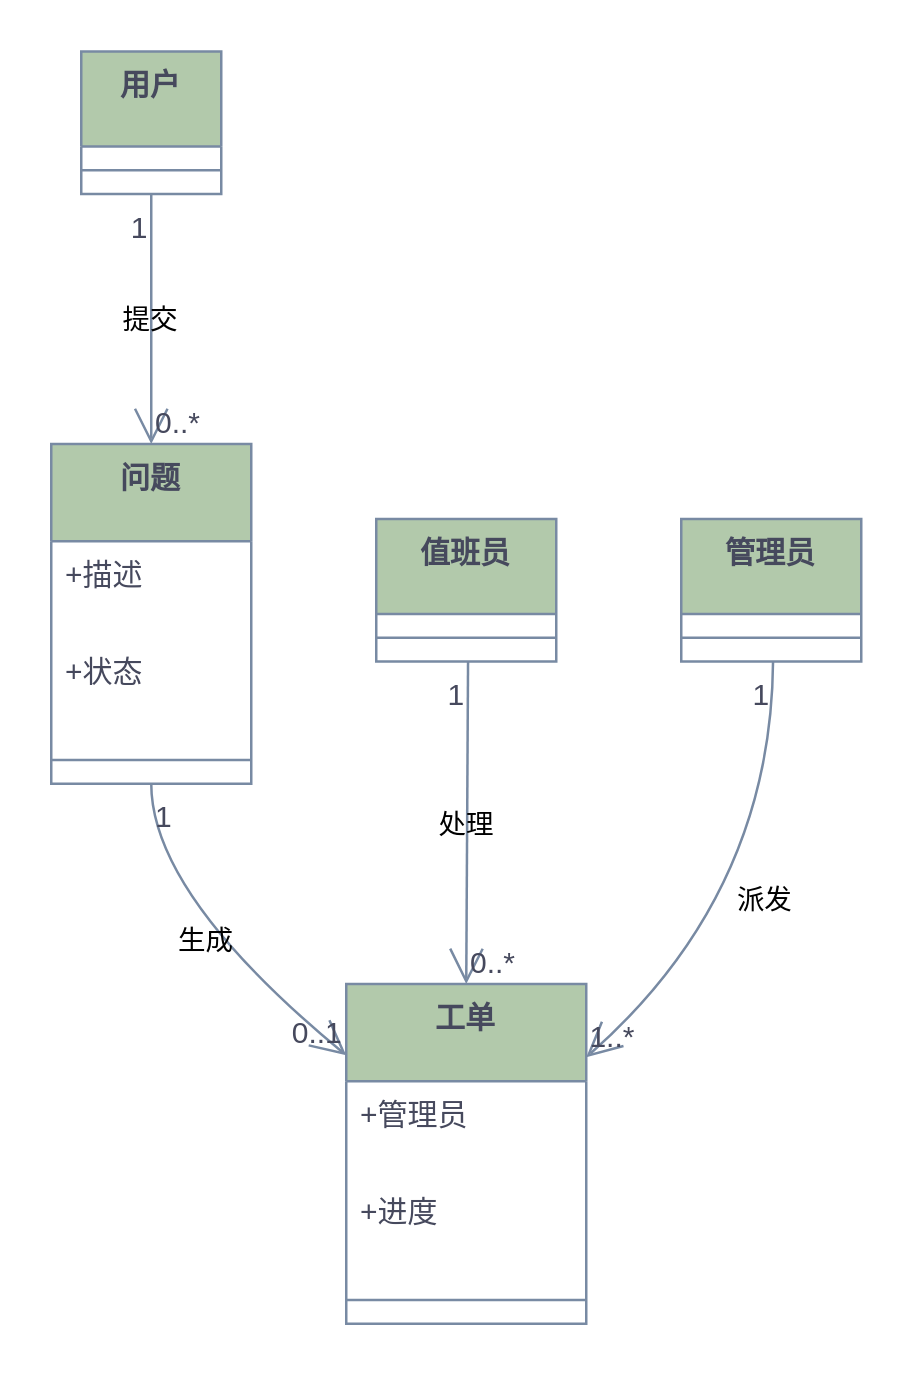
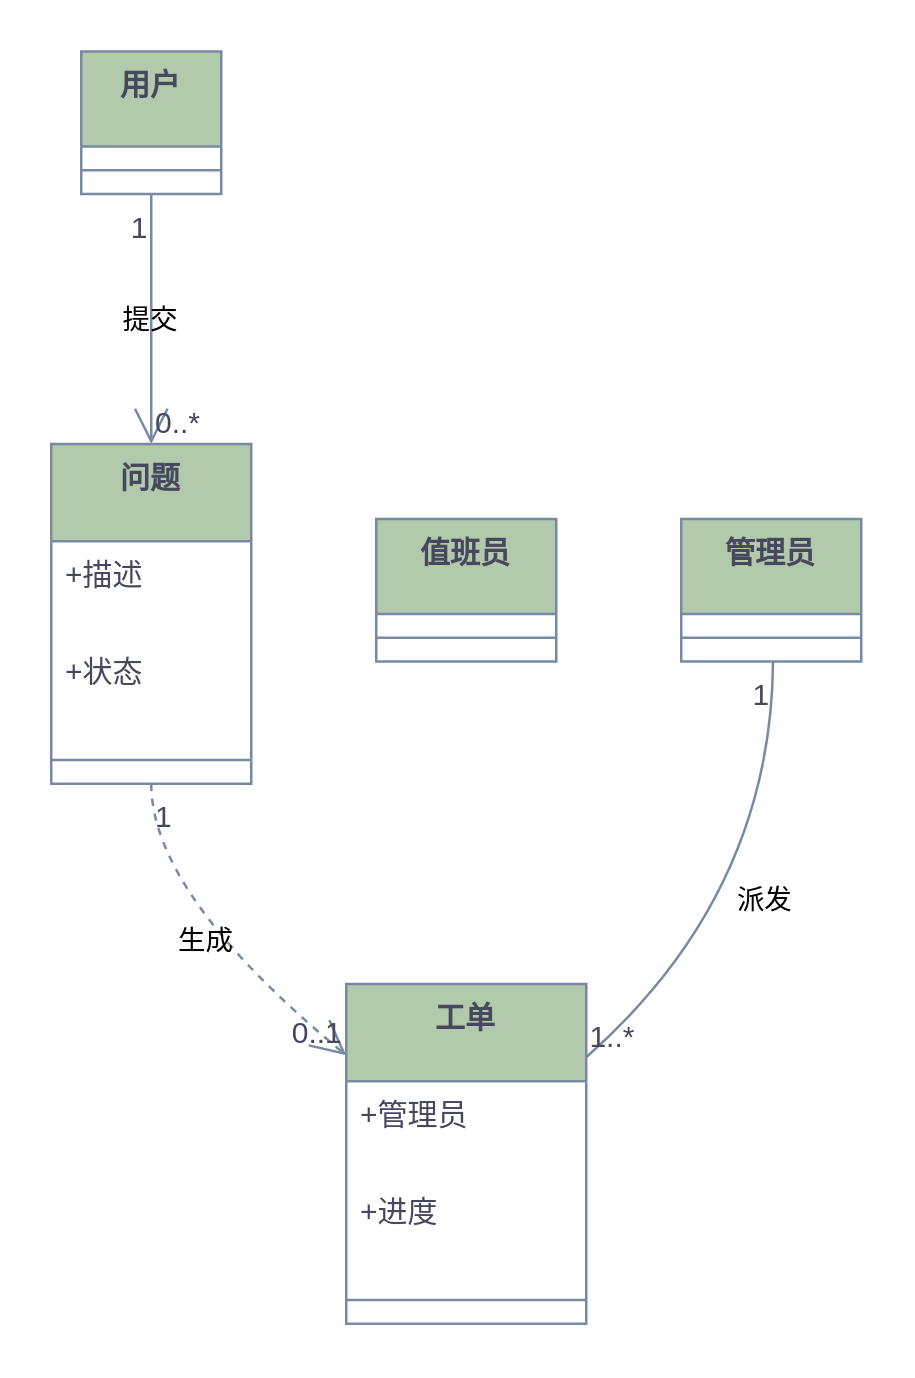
  <mxCell id="0" />
  <mxCell id="1" parent="0" />
  <mxCell id="2" value="用户" style="swimlane;fontStyle=1;align=center;verticalAlign=top;childLayout=stackLayout;horizontal=1;startSize=38;horizontalStack=0;resizeParent=1;resizeParentMax=0;resizeLast=0;collapsible=0;marginBottom=0;labelBackgroundColor=none;fillColor=#B2C9AB;strokeColor=#788AA3;fontColor=#46495D;" vertex="1" parent="1"><mxGeometry x="32" y="20" width="56" height="57" as="geometry" /></mxCell>
  <mxCell id="3" style="line;strokeWidth=1;fillColor=none;align=left;verticalAlign=middle;spacingTop=-1;spacingLeft=3;spacingRight=3;rotatable=0;labelPosition=right;points=[];portConstraint=eastwest;strokeColor=#788AA3;labelBackgroundColor=none;fontColor=#46495D;" vertex="1" parent="2"><mxGeometry y="38" width="56" height="19" as="geometry" /></mxCell>
  <mxCell id="4" value="值班员" style="swimlane;fontStyle=1;align=center;verticalAlign=top;childLayout=stackLayout;horizontal=1;startSize=38;horizontalStack=0;resizeParent=1;resizeParentMax=0;resizeLast=0;collapsible=0;marginBottom=0;labelBackgroundColor=none;fillColor=#B2C9AB;strokeColor=#788AA3;fontColor=#46495D;" vertex="1" parent="1"><mxGeometry x="150" y="207" width="72" height="57" as="geometry" /></mxCell>
  <mxCell id="5" style="line;strokeWidth=1;fillColor=none;align=left;verticalAlign=middle;spacingTop=-1;spacingLeft=3;spacingRight=3;rotatable=0;labelPosition=right;points=[];portConstraint=eastwest;strokeColor=#788AA3;labelBackgroundColor=none;fontColor=#46495D;" vertex="1" parent="4"><mxGeometry y="38" width="72" height="19" as="geometry" /></mxCell>
  <mxCell id="6" value="管理员" style="swimlane;fontStyle=1;align=center;verticalAlign=top;childLayout=stackLayout;horizontal=1;startSize=38;horizontalStack=0;resizeParent=1;resizeParentMax=0;resizeLast=0;collapsible=0;marginBottom=0;labelBackgroundColor=none;fillColor=#B2C9AB;strokeColor=#788AA3;fontColor=#46495D;" vertex="1" parent="1"><mxGeometry x="272" y="207" width="72" height="57" as="geometry" /></mxCell>
  <mxCell id="7" style="line;strokeWidth=1;fillColor=none;align=left;verticalAlign=middle;spacingTop=-1;spacingLeft=3;spacingRight=3;rotatable=0;labelPosition=right;points=[];portConstraint=eastwest;strokeColor=#788AA3;labelBackgroundColor=none;fontColor=#46495D;" vertex="1" parent="6"><mxGeometry y="38" width="72" height="19" as="geometry" /></mxCell>
  <mxCell id="8" value="问题" style="swimlane;fontStyle=1;align=center;verticalAlign=top;childLayout=stackLayout;horizontal=1;startSize=38.857;horizontalStack=0;resizeParent=1;resizeParentMax=0;resizeLast=0;collapsible=0;marginBottom=0;labelBackgroundColor=none;fillColor=#B2C9AB;strokeColor=#788AA3;fontColor=#46495D;" vertex="1" parent="1"><mxGeometry x="20" y="177" width="80" height="135.857" as="geometry" /></mxCell>
  <mxCell id="9" value="+描述" style="text;strokeColor=none;fillColor=none;align=left;verticalAlign=top;spacingLeft=4;spacingRight=4;overflow=hidden;rotatable=0;points=[[0,0.5],[1,0.5]];portConstraint=eastwest;labelBackgroundColor=none;fontColor=#46495D;" vertex="1" parent="8"><mxGeometry y="38.857" width="80" height="39" as="geometry" /></mxCell>
  <mxCell id="10" value="+状态" style="text;strokeColor=none;fillColor=none;align=left;verticalAlign=top;spacingLeft=4;spacingRight=4;overflow=hidden;rotatable=0;points=[[0,0.5],[1,0.5]];portConstraint=eastwest;labelBackgroundColor=none;fontColor=#46495D;" vertex="1" parent="8"><mxGeometry y="77.857" width="80" height="39" as="geometry" /></mxCell>
  <mxCell id="11" style="line;strokeWidth=1;fillColor=none;align=left;verticalAlign=middle;spacingTop=-1;spacingLeft=3;spacingRight=3;rotatable=0;labelPosition=right;points=[];portConstraint=eastwest;strokeColor=#788AA3;labelBackgroundColor=none;fontColor=#46495D;" vertex="1" parent="8"><mxGeometry y="116.857" width="80" height="19" as="geometry" /></mxCell>
  <mxCell id="12" value="工单" style="swimlane;fontStyle=1;align=center;verticalAlign=top;childLayout=stackLayout;horizontal=1;startSize=38.857;horizontalStack=0;resizeParent=1;resizeParentMax=0;resizeLast=0;collapsible=0;marginBottom=0;labelBackgroundColor=none;fillColor=#B2C9AB;strokeColor=#788AA3;fontColor=#46495D;" vertex="1" parent="1"><mxGeometry x="138" y="393" width="96" height="135.857" as="geometry" /></mxCell>
  <mxCell id="13" value="+管理员" style="text;strokeColor=none;fillColor=none;align=left;verticalAlign=top;spacingLeft=4;spacingRight=4;overflow=hidden;rotatable=0;points=[[0,0.5],[1,0.5]];portConstraint=eastwest;labelBackgroundColor=none;fontColor=#46495D;" vertex="1" parent="12"><mxGeometry y="38.857" width="96" height="39" as="geometry" /></mxCell>
  <mxCell id="14" value="+进度" style="text;strokeColor=none;fillColor=none;align=left;verticalAlign=top;spacingLeft=4;spacingRight=4;overflow=hidden;rotatable=0;points=[[0,0.5],[1,0.5]];portConstraint=eastwest;labelBackgroundColor=none;fontColor=#46495D;" vertex="1" parent="12"><mxGeometry y="77.857" width="96" height="39" as="geometry" /></mxCell>
  <mxCell id="15" style="line;strokeWidth=1;fillColor=none;align=left;verticalAlign=middle;spacingTop=-1;spacingLeft=3;spacingRight=3;rotatable=0;labelPosition=right;points=[];portConstraint=eastwest;strokeColor=#788AA3;labelBackgroundColor=none;fontColor=#46495D;" vertex="1" parent="12"><mxGeometry y="116.857" width="96" height="19" as="geometry" /></mxCell>
  <mxCell id="16" value="提交" style="curved=1;startArrow=none;endArrow=open;endSize=12;exitX=0.5;exitY=1;entryX=0.5;entryY=0;rounded=0;labelBackgroundColor=none;strokeColor=#788AA3;fontColor=default;" edge="1" parent="1" source="2" target="8"><mxGeometry relative="1" as="geometry"><Array as="points" /></mxGeometry></mxCell>
  <mxCell id="17" value="1" style="edgeLabel;resizable=0;labelBackgroundColor=none;fontSize=12;align=right;verticalAlign=top;fontColor=#46495D;" vertex="1" parent="16"><mxGeometry x="-1" relative="1" as="geometry" /></mxCell>
  <mxCell id="18" value="0..*" style="edgeLabel;resizable=0;labelBackgroundColor=none;fontSize=12;align=left;verticalAlign=bottom;fontColor=#46495D;" vertex="1" parent="16"><mxGeometry x="1" relative="1" as="geometry" /></mxCell>
- <mxCell id="19" value="生成" style="curved=1;startArrow=none;endArrow=open;endSize=12;exitX=0.5;exitY=1;entryX=0;entryY=0.21;rounded=0;labelBackgroundColor=none;strokeColor=#788AA3;fontColor=default;" edge="1" parent="1" source="8" target="12"><mxGeometry relative="1" as="geometry"><Array as="points"><mxPoint x="60" y="357" /></Array></mxGeometry></mxCell>
+ <mxCell id="19" value="生成" style="curved=1;startArrow=none;endArrow=open;endSize=12;exitX=0.5;exitY=1;entryX=0;entryY=0.21;rounded=0;labelBackgroundColor=none;strokeColor=#788AA3;fontColor=default;dashed=1;" edge="1" parent="1" source="8" target="12"><mxGeometry relative="1" as="geometry"><Array as="points"><mxPoint x="60" y="357" /></Array></mxGeometry></mxCell>
  <mxCell id="20" value="1" style="edgeLabel;resizable=0;labelBackgroundColor=none;fontSize=12;align=left;verticalAlign=top;fontColor=#46495D;" vertex="1" parent="19"><mxGeometry x="-1" relative="1" as="geometry" /></mxCell>
  <mxCell id="21" value="0..1" style="edgeLabel;resizable=0;labelBackgroundColor=none;fontSize=12;align=right;verticalAlign=bottom;fontColor=#46495D;" vertex="1" parent="19"><mxGeometry x="1" relative="1" as="geometry" /></mxCell>
- <mxCell id="22" value="处理" style="curved=1;startArrow=none;endArrow=open;endSize=12;exitX=0.51;exitY=1;entryX=0.5;entryY=0;rounded=0;labelBackgroundColor=none;strokeColor=#788AA3;fontColor=default;" edge="1" parent="1" source="4" target="12"><mxGeometry relative="1" as="geometry"><Array as="points" /></mxGeometry></mxCell>
- <mxCell id="23" value="1" style="edgeLabel;resizable=0;labelBackgroundColor=none;fontSize=12;align=right;verticalAlign=top;fontColor=#46495D;" vertex="1" parent="22"><mxGeometry x="-1" relative="1" as="geometry" /></mxCell>
- <mxCell id="24" value="0..*" style="edgeLabel;resizable=0;labelBackgroundColor=none;fontSize=12;align=left;verticalAlign=bottom;fontColor=#46495D;" vertex="1" parent="22"><mxGeometry x="1" relative="1" as="geometry" /></mxCell>
- <mxCell id="25" value="派发" style="curved=1;startArrow=none;endArrow=open;endSize=12;exitX=0.51;exitY=1;entryX=1.01;entryY=0.21;rounded=0;labelBackgroundColor=none;strokeColor=#788AA3;fontColor=default;" edge="1" parent="1" source="6" target="12"><mxGeometry relative="1" as="geometry"><Array as="points"><mxPoint x="308" y="357" /></Array></mxGeometry></mxCell>
+ <mxCell id="25" value="派发" style="curved=1;startArrow=none;endArrow=none;endSize=12;exitX=0.51;exitY=1;entryX=1.01;entryY=0.21;rounded=0;labelBackgroundColor=none;strokeColor=#788AA3;fontColor=default;" edge="1" parent="1" source="6" target="12"><mxGeometry relative="1" as="geometry"><Array as="points"><mxPoint x="308" y="357" /></Array></mxGeometry></mxCell>
  <mxCell id="26" value="1" style="edgeLabel;resizable=0;labelBackgroundColor=none;fontSize=12;align=right;verticalAlign=top;fontColor=#46495D;" vertex="1" parent="25"><mxGeometry x="-1" relative="1" as="geometry" /></mxCell>
  <mxCell id="27" value="1..*" style="edgeLabel;resizable=0;labelBackgroundColor=none;fontSize=12;align=left;verticalAlign=bottom;fontColor=#46495D;" vertex="1" parent="25"><mxGeometry x="1" relative="1" as="geometry" /></mxCell>
